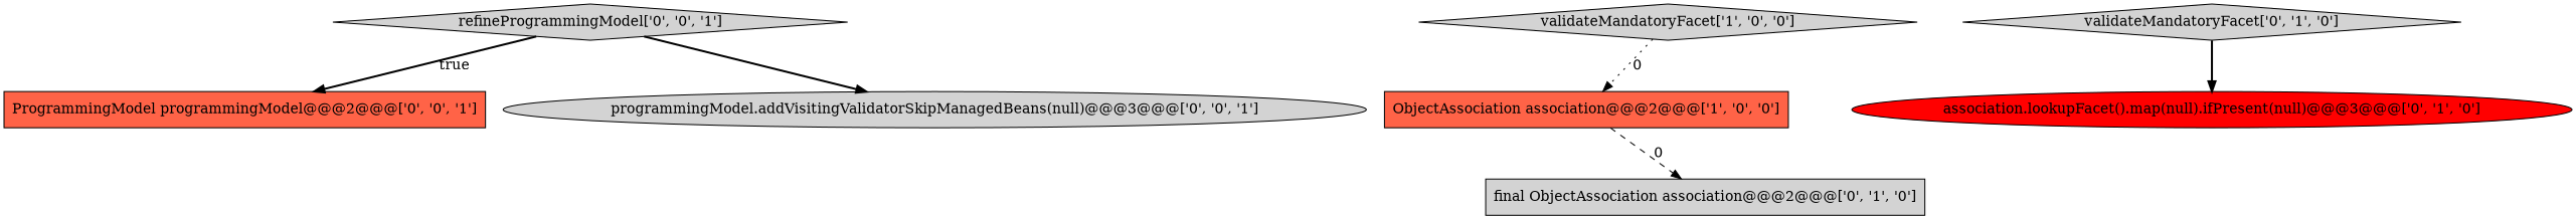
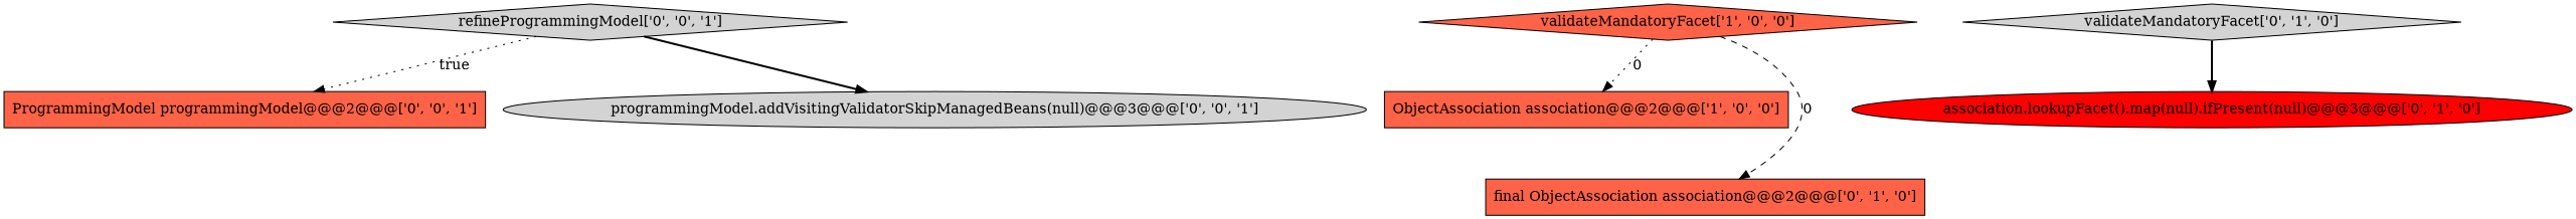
  digraph {
    node [fillcolor=lightgray shape=diamond style=filled]
    edge [style=dotted]
    n1 [label="refineProgrammingModel['0', '0', '1']"]
    n2 [fillcolor=tomato label="ProgrammingModel programmingModel@@@2@@@['0', '0', '1']" shape=box]
    n3 [label="programmingModel.addVisitingValidatorSkipManagedBeans(null)@@@3@@@['0', '0', '1']" shape=ellipse]
-   n4 [label="validateMandatoryFacet['1', '0', '0']"]
+   n4 [fillcolor=tomato label="validateMandatoryFacet['1', '0', '0']"]
    n5 [fillcolor=tomato label="ObjectAssociation association@@@2@@@['1', '0', '0']" shape=box]
-   n6 [label="final ObjectAssociation association@@@2@@@['0', '1', '0']" shape=box]
+   n6 [fillcolor=tomato label="final ObjectAssociation association@@@2@@@['0', '1', '0']" shape=box]
    n7 [fillcolor=red label="association.lookupFacet().map(null).ifPresent(null)@@@3@@@['0', '1', '0']" shape=ellipse]
    n8 [label="validateMandatoryFacet['0', '1', '0']"]
-   n1 -> n2 [label=true style=bold]
+   n1 -> n2 [label=true]
    n1 -> n3 [style=bold]
    n4 -> n5 [label=0]
-   n5 -> n6 [label=0 style=dashed]
+   n4 -> n6 [label=0 style=dashed]
    n8 -> n7 [style=bold]
  }
